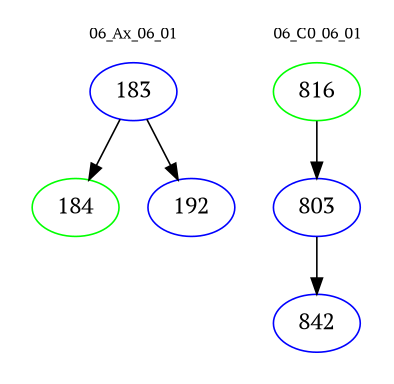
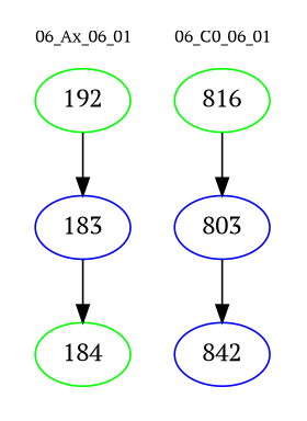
  digraph {
    fontname="PT Serif"
    node [color=blue fontname="PT Serif"]
    edge [color=black fontname="PT Serif"]
    n1 [color=green label=184]
    n2 [label=183]
-   n3 [label=192]
+   n3 [color=green label=192]
    n4 [color=green label=816]
    n5 [label=803]
    n6 [label=842]
    subgraph cluster_1 {
      color=white
      fontsize=10
      label="06_Ax_06_01"
      n1
      n2
      n3
    }
    subgraph cluster_2 {
      color=white
      fontsize=10
      label="06_C0_06_01"
      n4
      n5
      n6
    }
    n2 -> n1
-   n2 -> n3
+   n3 -> n2
    n4 -> n5
    n5 -> n6
  }
